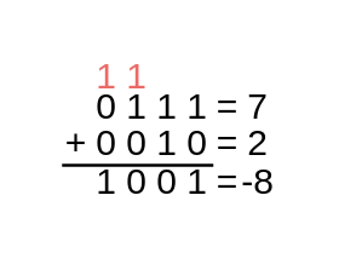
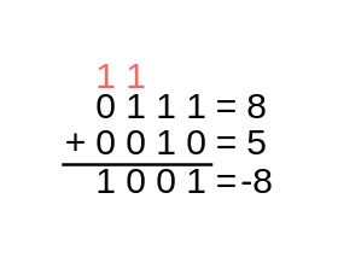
  <mxCell id="0" />
  <mxCell id="1" parent="0" />
  <mxCell id="2" value="0" style="text;html=1;strokeColor=none;fillColor=none;align=center;verticalAlign=middle;whiteSpace=wrap;rounded=0;" parent="1" vertex="1"><mxGeometry x="30" y="30" width="10" height="10" as="geometry" /></mxCell>
  <mxCell id="3" value="1" style="text;html=1;strokeColor=none;fillColor=none;align=center;verticalAlign=middle;whiteSpace=wrap;rounded=0;" parent="1" vertex="1"><mxGeometry x="40" y="30" width="10" height="10" as="geometry" /></mxCell>
  <mxCell id="4" value="1" style="text;html=1;strokeColor=none;fillColor=none;align=center;verticalAlign=middle;whiteSpace=wrap;rounded=0;" parent="1" vertex="1"><mxGeometry x="50" y="30" width="10" height="10" as="geometry" /></mxCell>
  <mxCell id="5" value="1" style="text;html=1;strokeColor=none;fillColor=none;align=center;verticalAlign=middle;whiteSpace=wrap;rounded=0;" parent="1" vertex="1"><mxGeometry x="60" y="30" width="10" height="10" as="geometry" /></mxCell>
  <mxCell id="6" value="0" style="text;html=1;strokeColor=none;fillColor=none;align=center;verticalAlign=middle;whiteSpace=wrap;rounded=0;" parent="1" vertex="1"><mxGeometry x="60" y="42" width="10" height="10" as="geometry" /></mxCell>
  <mxCell id="7" value="1" style="text;html=1;strokeColor=none;fillColor=none;align=center;verticalAlign=middle;whiteSpace=wrap;rounded=0;" parent="1" vertex="1"><mxGeometry x="50" y="42" width="10" height="10" as="geometry" /></mxCell>
  <mxCell id="8" value="0" style="text;html=1;strokeColor=none;fillColor=none;align=center;verticalAlign=middle;whiteSpace=wrap;rounded=0;" parent="1" vertex="1"><mxGeometry x="40" y="42" width="10" height="10" as="geometry" /></mxCell>
  <mxCell id="9" value="0" style="text;html=1;strokeColor=none;fillColor=none;align=center;verticalAlign=middle;whiteSpace=wrap;rounded=0;" parent="1" vertex="1"><mxGeometry x="30" y="42" width="10" height="10" as="geometry" /></mxCell>
  <mxCell id="10" value="1" style="text;html=1;strokeColor=none;fillColor=none;align=center;verticalAlign=middle;whiteSpace=wrap;rounded=0;" parent="1" vertex="1"><mxGeometry x="60" y="55" width="10" height="10" as="geometry" /></mxCell>
  <mxCell id="11" value="0" style="text;html=1;strokeColor=none;fillColor=none;align=center;verticalAlign=middle;whiteSpace=wrap;rounded=0;" parent="1" vertex="1"><mxGeometry x="50" y="55" width="10" height="10" as="geometry" /></mxCell>
  <mxCell id="12" value="0" style="text;html=1;strokeColor=none;fillColor=none;align=center;verticalAlign=middle;whiteSpace=wrap;rounded=0;" parent="1" vertex="1"><mxGeometry x="40" y="55" width="10" height="10" as="geometry" /></mxCell>
  <mxCell id="13" value="1" style="text;html=1;strokeColor=none;fillColor=none;align=center;verticalAlign=middle;whiteSpace=wrap;rounded=0;" parent="1" vertex="1"><mxGeometry x="30" y="55" width="10" height="10" as="geometry" /></mxCell>
  <mxCell id="14" value="" style="endArrow=none;html=1;rounded=0;entryX=1;entryY=0;entryDx=0;entryDy=0;" parent="1" edge="1"><mxGeometry width="50" height="50" relative="1" as="geometry"><mxPoint x="20" y="54" as="sourcePoint" /><mxPoint x="70" y="54" as="targetPoint" /></mxGeometry></mxCell>
  <mxCell id="15" value="+" style="text;html=1;strokeColor=none;fillColor=none;align=center;verticalAlign=middle;whiteSpace=wrap;rounded=0;" parent="1" vertex="1"><mxGeometry x="20" y="42" width="10" height="10" as="geometry" /></mxCell>
  <mxCell id="16" value="1" style="text;html=1;strokeColor=none;fillColor=none;align=center;verticalAlign=middle;whiteSpace=wrap;rounded=0;fontColor=#EA6B66;" parent="1" vertex="1"><mxGeometry x="30" y="20" width="10" height="10" as="geometry" /></mxCell>
  <mxCell id="17" value="1" style="text;html=1;strokeColor=none;fillColor=none;align=center;verticalAlign=middle;whiteSpace=wrap;rounded=0;fontColor=#EA6B66;" parent="1" vertex="1"><mxGeometry x="40" y="20" width="10" height="10" as="geometry" /></mxCell>
  <mxCell id="18" value="=" style="text;html=1;strokeColor=none;fillColor=none;align=center;verticalAlign=middle;whiteSpace=wrap;rounded=0;" vertex="1" parent="1"><mxGeometry x="70" y="30" width="10" height="10" as="geometry" /></mxCell>
  <mxCell id="19" value="=" style="text;html=1;strokeColor=none;fillColor=none;align=center;verticalAlign=middle;whiteSpace=wrap;rounded=0;" vertex="1" parent="1"><mxGeometry x="70" y="42" width="10" height="10" as="geometry" /></mxCell>
- <mxCell id="20" value="7" style="text;html=1;strokeColor=none;fillColor=none;align=center;verticalAlign=middle;whiteSpace=wrap;rounded=0;" vertex="1" parent="1"><mxGeometry x="80" y="30" width="10" height="10" as="geometry" /></mxCell>
- <mxCell id="21" value="2" style="text;html=1;strokeColor=none;fillColor=none;align=center;verticalAlign=middle;whiteSpace=wrap;rounded=0;" vertex="1" parent="1"><mxGeometry x="80" y="42" width="10" height="10" as="geometry" /></mxCell>
+ <mxCell id="20" value="8" style="text;html=1;strokeColor=none;fillColor=none;align=center;verticalAlign=middle;whiteSpace=wrap;rounded=0;" vertex="1" parent="1"><mxGeometry x="80" y="30" width="10" height="10" as="geometry" /></mxCell>
+ <mxCell id="21" value="5" style="text;html=1;strokeColor=none;fillColor=none;align=center;verticalAlign=middle;whiteSpace=wrap;rounded=0;" vertex="1" parent="1"><mxGeometry x="80" y="42" width="10" height="10" as="geometry" /></mxCell>
  <mxCell id="22" value="=" style="text;html=1;strokeColor=none;fillColor=none;align=center;verticalAlign=middle;whiteSpace=wrap;rounded=0;" vertex="1" parent="1"><mxGeometry x="70" y="55" width="10" height="10" as="geometry" /></mxCell>
  <mxCell id="23" value="-8" style="text;html=1;strokeColor=none;fillColor=none;align=center;verticalAlign=middle;whiteSpace=wrap;rounded=0;" vertex="1" parent="1"><mxGeometry x="80" y="55" width="10" height="10" as="geometry" /></mxCell>
